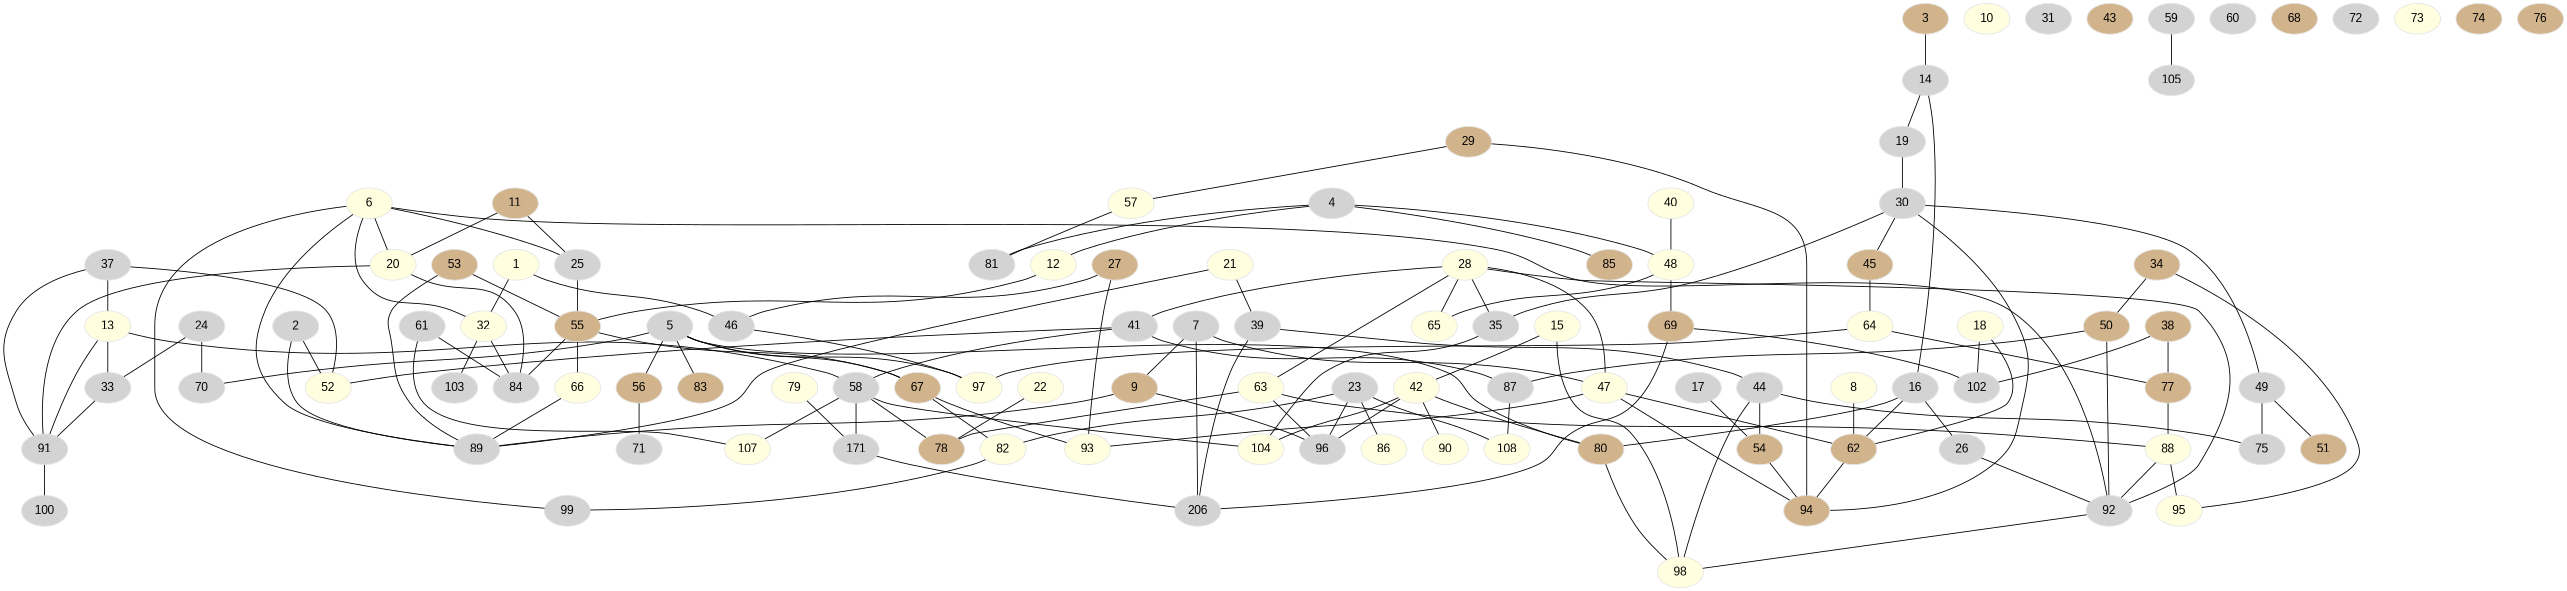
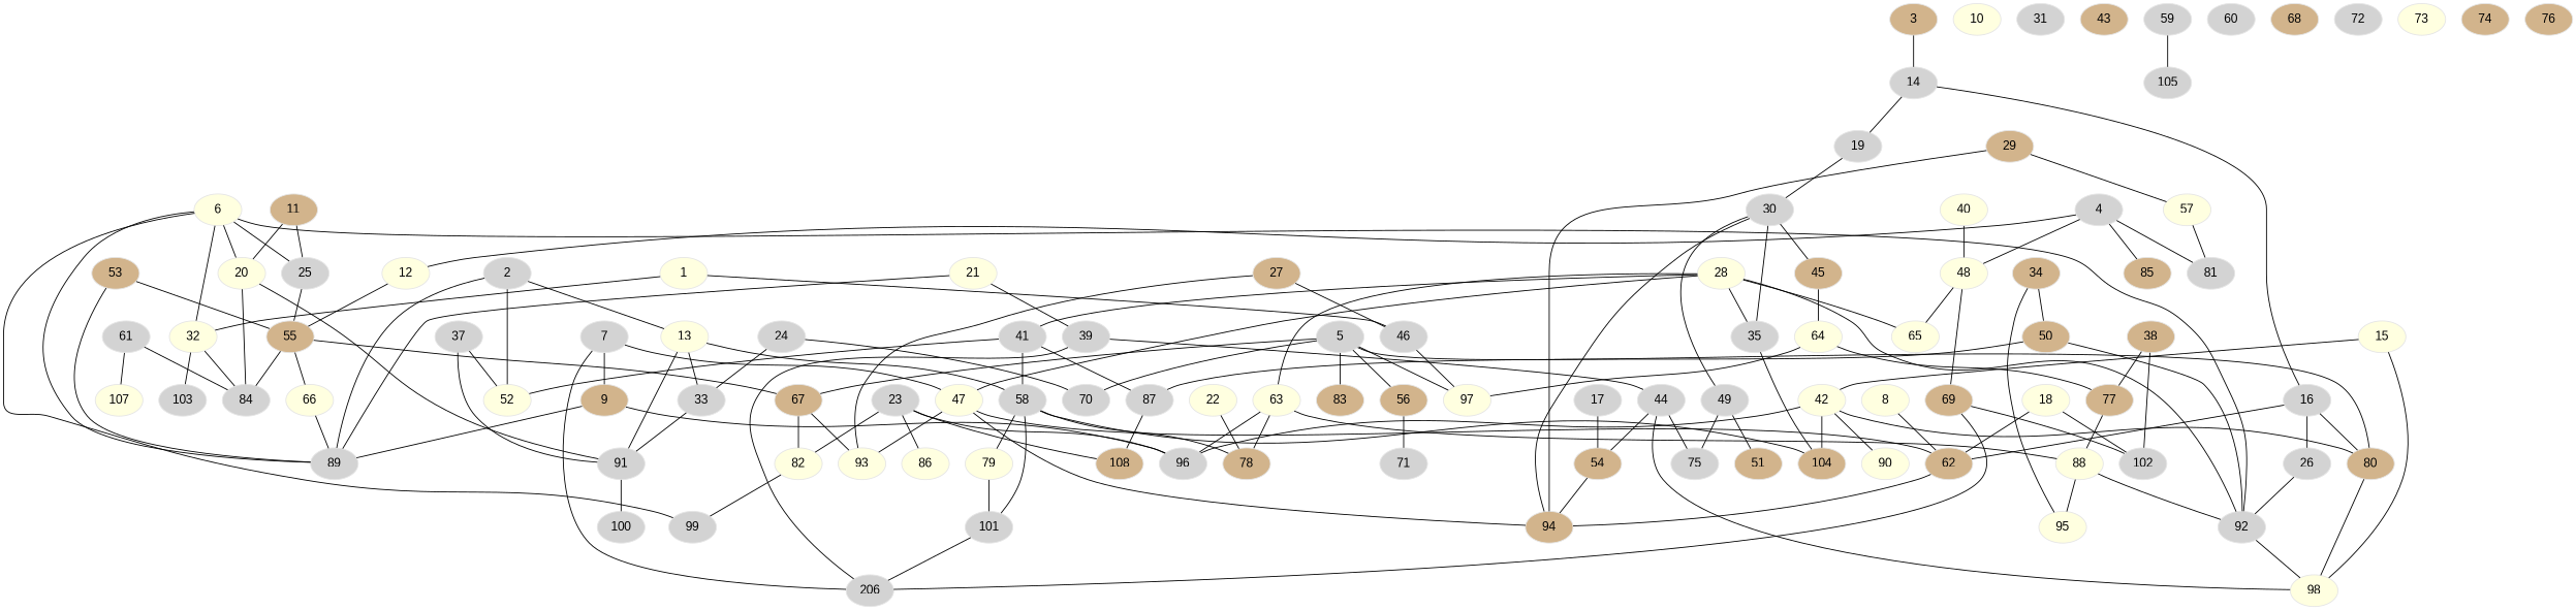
  graph {
    fontname="Liberation Sans"
    node [color=gray90 fillcolor=lightgrey fontname="Liberation Sans" style=filled]
    edge [fontname="Liberation Sans"]
    1 [fillcolor=lightyellow]
    32 [fillcolor=lightyellow]
    46
    84
    103
    97 [fillcolor=lightyellow]
    13 [fillcolor=lightyellow]
    2
    52 [fillcolor=lightyellow]
    89
    33
    58
    91
    3 [fillcolor=tan]
    14
    16
    19
    12 [fillcolor=lightyellow]
    4
    48 [fillcolor=lightyellow]
    81
    85 [fillcolor=tan]
    55 [fillcolor=tan]
    65 [fillcolor=lightyellow]
    69 [fillcolor=tan]
    56 [fillcolor=tan]
    5
    67 [fillcolor=tan]
    70
    80 [fillcolor=tan]
    83 [fillcolor=tan]
    71
    82 [fillcolor=lightyellow]
    93 [fillcolor=lightyellow]
    98 [fillcolor=lightyellow]
    6 [fillcolor=lightyellow]
    20 [fillcolor=lightyellow]
    25
    92
    99
    9 [fillcolor=tan]
    7
    47 [fillcolor=lightyellow]
    n44 [label=206]
    96
    62 [fillcolor=tan]
    94 [fillcolor=tan]
    8 [fillcolor=lightyellow]
    10 [fillcolor=lightyellow]
    11 [fillcolor=tan]
    66 [fillcolor=lightyellow]
    78 [fillcolor=tan]
-   104 [fillcolor=lightyellow]
-   101 [label=171]
+   104 [fillcolor=tan]
+   101
    107 [fillcolor=lightyellow]
    100
    26
    30
    15 [fillcolor=lightyellow]
    42 [fillcolor=lightyellow]
    90 [fillcolor=lightyellow]
    54 [fillcolor=tan]
    17
    18 [fillcolor=lightyellow]
    102
    35
    45 [fillcolor=tan]
    49
    21 [fillcolor=lightyellow]
    39
    44
    22 [fillcolor=lightyellow]
    23
    86 [fillcolor=lightyellow]
-   108 [fillcolor=lightyellow]
+   108 [fillcolor=tan]
    24
    27 [fillcolor=tan]
    28 [fillcolor=lightyellow]
    41
    63 [fillcolor=lightyellow]
    87
    88 [fillcolor=lightyellow]
    29 [fillcolor=tan]
    57 [fillcolor=lightyellow]
    64 [fillcolor=lightyellow]
    75
    51 [fillcolor=tan]
    31
    34 [fillcolor=tan]
    50 [fillcolor=tan]
    95 [fillcolor=lightyellow]
    79 [fillcolor=lightyellow]
    37
    38 [fillcolor=tan]
    77 [fillcolor=tan]
    40 [fillcolor=lightyellow]
    43 [fillcolor=tan]
    53 [fillcolor=tan]
    59
    105
    60
    61
    68 [fillcolor=tan]
    72
    73 [fillcolor=lightyellow]
    74 [fillcolor=tan]
    76 [fillcolor=tan]
    1 -- 32
    1 -- 46
    32 -- 84
    32 -- 103
    46 -- 97
    13 -- 33
    13 -- 58
    13 -- 91
-   37 -- 13
+   2 -- 13
    2 -- 52
    2 -- 89
    33 -- 91
    58 -- 78
    58 -- 104
    58 -- 101
-   58 -- 107
+   58 -- 79
    91 -- 100
    3 -- 14
    14 -- 16
    14 -- 19
    16 -- 80
    16 -- 62
    16 -- 26
    19 -- 30
    12 -- 55
    4 -- 12
    4 -- 48
    4 -- 81
    4 -- 85
    48 -- 65
    48 -- 69
    55 -- 84
    55 -- 67
    55 -- 66
    69 -- n44
    69 -- 102
    56 -- 71
    5 -- 97
    5 -- 56
    5 -- 67
    5 -- 70
    5 -- 80
    5 -- 83
    67 -- 82
    67 -- 93
    80 -- 98
    82 -- 99
    6 -- 32
    6 -- 89
    6 -- 20
    6 -- 25
    6 -- 92
    6 -- 99
    20 -- 84
    20 -- 91
    25 -- 55
    92 -- 98
    9 -- 89
    9 -- 96
    7 -- 9
    7 -- 47
    7 -- n44
    47 -- 93
    47 -- 62
    47 -- 94
    62 -- 94
    8 -- 62
    11 -- 20
    11 -- 25
    66 -- 89
    101 -- n44
    26 -- 92
    30 -- 94
    30 -- 35
    30 -- 45
    30 -- 49
    15 -- 98
    15 -- 42
    42 -- 80
    42 -- 96
    42 -- 104
    42 -- 90
    54 -- 94
    17 -- 54
    18 -- 62
    18 -- 102
    35 -- 104
    45 -- 64
    49 -- 75
    49 -- 51
    21 -- 89
    21 -- 39
    39 -- n44
    39 -- 44
    44 -- 98
    44 -- 54
    44 -- 75
    22 -- 78
    23 -- 82
    23 -- 96
    23 -- 86
    23 -- 108
    24 -- 33
    24 -- 70
    27 -- 46
    27 -- 93
    28 -- 65
    28 -- 92
    28 -- 47
    28 -- 35
    28 -- 41
    28 -- 63
    41 -- 52
    41 -- 58
    41 -- 87
    63 -- 96
    63 -- 78
    63 -- 88
    87 -- 108
    88 -- 92
    88 -- 95
    29 -- 94
    29 -- 57
    57 -- 81
    64 -- 97
    64 -- 77
    34 -- 50
    34 -- 95
    50 -- 92
    50 -- 87
    79 -- 101
    37 -- 52
    37 -- 91
    38 -- 102
    38 -- 77
    77 -- 88
    40 -- 48
    53 -- 89
    53 -- 55
    59 -- 105
    61 -- 84
    61 -- 107
  }
